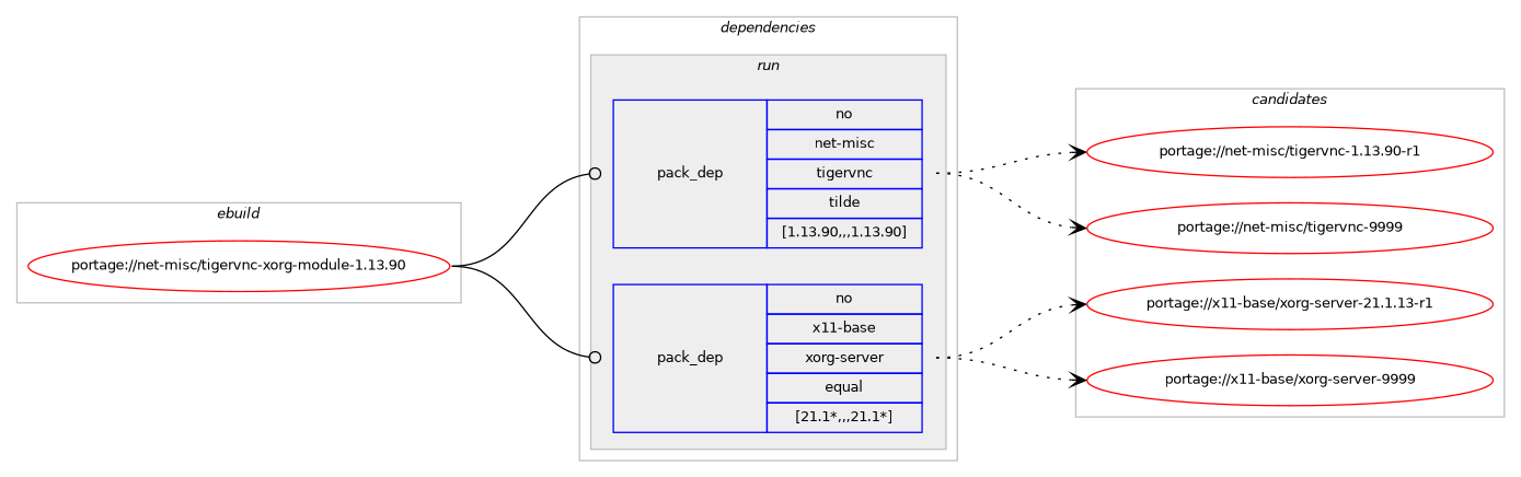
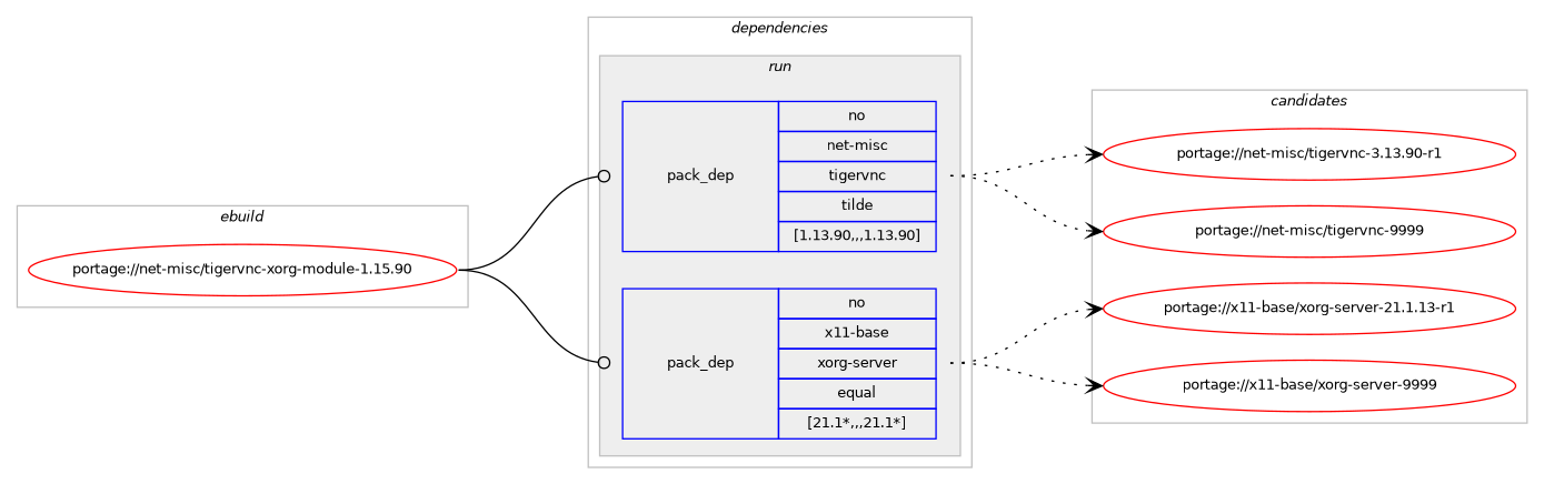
  digraph {
    compound=true
    concentrate=true
    fontname=Helvetica
    fontsize=10
    newrank=true
    rankdir=LR
    ranksep=1.5
    node [color=red fontname=Helvetica fontsize=10]
    edge [arrowhead=vee headport=w style=dotted tailport=e weight=100]
-   n1 [label="portage://net-misc/tigervnc-xorg-module-1.13.90" width=4]
+   n1 [label="portage://net-misc/tigervnc-xorg-module-1.15.90" width=4]
    n2 [color=blue label=<<TABLE BORDER="0" CELLBORDER="1" CELLSPACING="0" CELLPADDING="4" WIDTH="220"><TR><TD ROWSPAN="6" CELLPADDING="30">pack_dep</TD></TR><TR><TD WIDTH="110">no</TD></TR><TR><TD>net-misc</TD></TR><TR><TD>tigervnc</TD></TR><TR><TD>tilde</TD></TR><TR><TD>[1.13.90,,,1.13.90]</TD></TR></TABLE>> shape=none]
    n3 [color=blue label=<<TABLE BORDER="0" CELLBORDER="1" CELLSPACING="0" CELLPADDING="4" WIDTH="220"><TR><TD ROWSPAN="6" CELLPADDING="30">pack_dep</TD></TR><TR><TD WIDTH="110">no</TD></TR><TR><TD>x11-base</TD></TR><TR><TD>xorg-server</TD></TR><TR><TD>equal</TD></TR><TR><TD>[21.1*,,,21.1*]</TD></TR></TABLE>> shape=none]
-   n4 [label="portage://net-misc/tigervnc-1.13.90-r1" width=4]
+   n4 [label="portage://net-misc/tigervnc-3.13.90-r1" width=4]
    n5 [label="portage://net-misc/tigervnc-9999" width=4]
    n6 [label="portage://x11-base/xorg-server-21.1.13-r1" width=4]
    n7 [label="portage://x11-base/xorg-server-9999" width=4]
    subgraph cluster_1 {
      color=gray
      label=<<i>ebuild</i>>
      rank=same
      n1
    }
    subgraph cluster_2 {
      color=gray
      label=<<i>dependencies</i>>
      subgraph cluster_3 {
        color=gray
        fillcolor="#eeeeee"
        label=<<i>compile</i>>
        style=filled
      }
      subgraph cluster_4 {
        color=gray
        fillcolor="#eeeeee"
        label=<<i>compile and run</i>>
        style=filled
      }
      subgraph cluster_5 {
        color=gray
        fillcolor="#eeeeee"
        label=<<i>run</i>>
        style=filled
        subgraph sub_6 {
          color=gray
          fillcolor="#eeeeee"
          label=<<i>run</i>>
          style=filled
          n2
        }
        subgraph sub_7 {
          color=gray
          fillcolor="#eeeeee"
          label=<<i>run</i>>
          style=filled
          n3
        }
      }
    }
    subgraph cluster_8 {
      color=gray
      label=<<i>candidates</i>>
      rank=same
      subgraph sub_9 {
        color=black
        label=<<i>candidates</i>>
        nodesep=1
        rank=same
        n4
        n5
      }
      subgraph sub_10 {
        color=black
        label=<<i>candidates</i>>
        nodesep=1
        rank=same
        n6
        n7
      }
    }
    n1 -> n2 [arrowhead=odot style=solid weight=20]
    n1 -> n3 [arrowhead=odot style=solid weight=20]
    n2 -> n4
    n2 -> n5
    n3 -> n6
    n3 -> n7
  }
